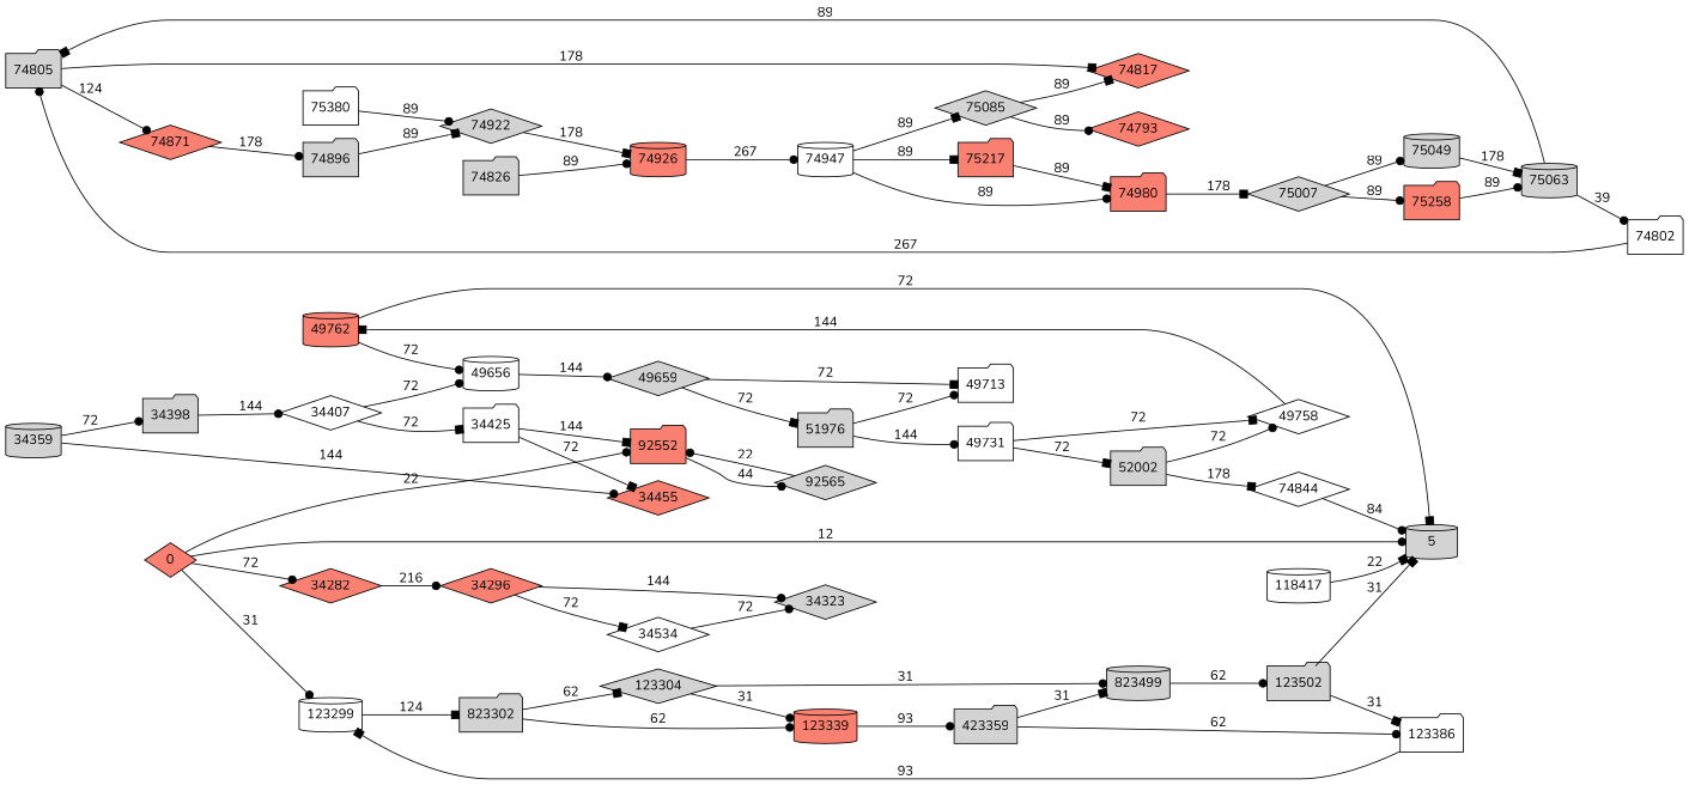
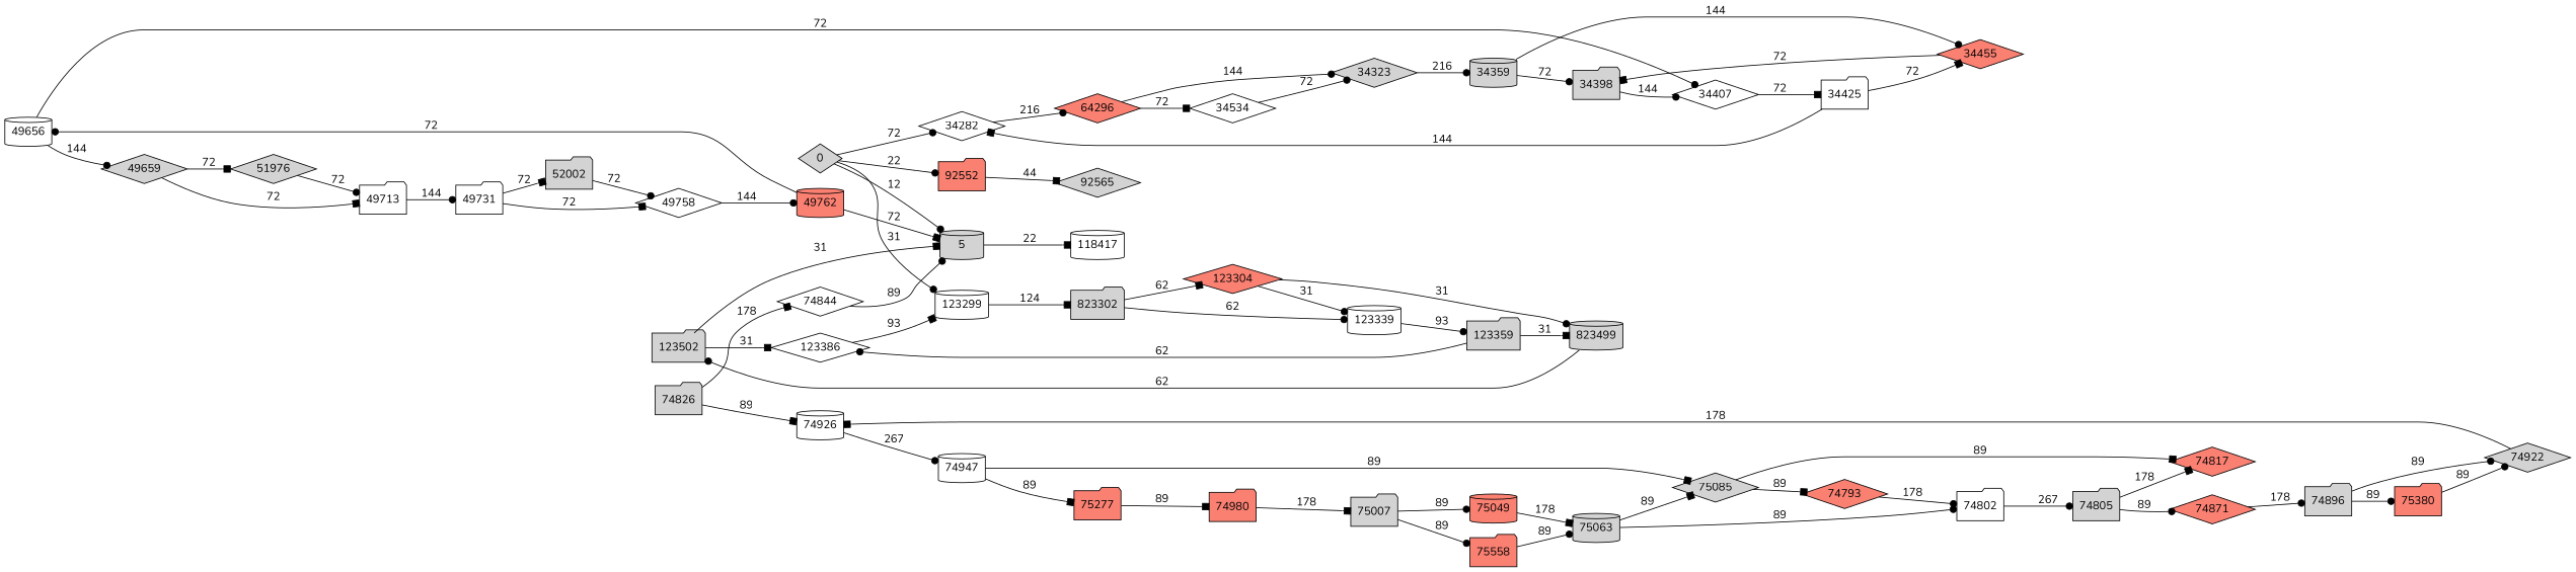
  digraph {
    fontname=Nunito
    rankdir=LR
    node [fillcolor=lightgrey fontname=Nunito shape=folder style=filled]
    edge [arrowhead=dot fontname=Nunito]
-   34282 [fillcolor=salmon shape=diamond]
-   34296 [fillcolor=salmon shape=diamond]
+   34282 [fillcolor=white shape=diamond]
+   34296 [fillcolor=salmon shape=diamond label=64296]
    34323 [shape=diamond]
    34534 [fillcolor=white shape=diamond]
    34359 [shape=cylinder]
    34398
    34455 [fillcolor=salmon shape=diamond]
    34407 [fillcolor=white shape=diamond]
    34425 [fillcolor=white]
    49656 [fillcolor=white shape=cylinder]
    49659 [shape=diamond]
    49713 [fillcolor=white]
-   51976
+   51976 [shape=diamond]
    49731 [fillcolor=white]
    49758 [fillcolor=white shape=diamond]
    52002
    49762 [fillcolor=salmon shape=cylinder]
    n18 [label=5 shape=cylinder]
    74793 [fillcolor=salmon shape=diamond]
    74802 [fillcolor=white]
    74805
    74817 [fillcolor=salmon shape=diamond]
    74871 [fillcolor=salmon shape=diamond]
    74896
    74844 [fillcolor=white shape=diamond]
    74826
-   74926 [fillcolor=salmon shape=cylinder]
+   74926 [fillcolor=white shape=cylinder]
    74922 [shape=diamond]
-   75380 [fillcolor=white]
+   75380 [fillcolor=salmon]
    74947 [fillcolor=white shape=cylinder]
    74980 [fillcolor=salmon]
-   75217 [fillcolor=salmon]
+   75217 [fillcolor=salmon label=75277]
    75085 [shape=diamond]
-   75007 [shape=diamond]
-   75049 [shape=cylinder]
-   75258 [fillcolor=salmon]
+   75007
+   75049 [fillcolor=salmon shape=cylinder]
+   75258 [fillcolor=salmon label=75558]
    75063 [shape=cylinder]
    92552 [fillcolor=salmon]
    92565 [shape=diamond]
    118417 [fillcolor=white shape=cylinder]
    123299 [fillcolor=white shape=cylinder]
    n42 [label=823302]
-   123304 [shape=diamond]
-   123339 [fillcolor=salmon shape=cylinder]
+   123304 [fillcolor=salmon shape=diamond]
+   123339 [fillcolor=white shape=cylinder]
    n45 [label=823499 shape=cylinder]
-   123359 [label=423359]
+   123359
    123502
-   123386 [fillcolor=white]
-   0 [fillcolor=salmon shape=diamond]
+   123386 [fillcolor=white shape=diamond]
+   0 [shape=diamond]
    34282 -> 34296 [label=216]
    34296 -> 34323 [label=144]
    34296 -> 34534 [arrowhead=box label=72]
+   34323 -> 34359 [label=216]
    34534 -> 34323 [label=72]
    34359 -> 34398 [label=72]
    34359 -> 34455 [label=144]
    34398 -> 34407 [label=144]
+   34455 -> 34398 [arrowhead=box label=72]
    34407 -> 34425 [arrowhead=box label=72]
-   34407 -> 49656 [label=72]
-   34425 -> 92552 [arrowhead=box label=144]
+   49656 -> 34407 [label=72]
+   34425 -> 34282 [arrowhead=box label=144]
    34425 -> 34455 [arrowhead=box label=72]
    49656 -> 49659 [label=144]
    49659 -> 49713 [arrowhead=box label=72]
    49659 -> 51976 [arrowhead=box label=72]
-   51976 -> 49731 [label=144]
+   49713 -> 49731 [label=144]
    51976 -> 49713 [label=72]
    49731 -> 49758 [arrowhead=box label=72]
    49731 -> 52002 [arrowhead=box label=72]
-   49758 -> 49762 [arrowhead=box label=144]
+   49758 -> 49762 [label=144]
    52002 -> 49758 [label=72]
    49762 -> 49656 [label=72]
    49762 -> n18 [arrowhead=box label=72]
+   74793 -> 74802 [label=178]
    74802 -> 74805 [label=267]
    74805 -> 74817 [arrowhead=box label=178]
-   74805 -> 74871 [label=124]
+   74805 -> 74871 [label=89]
    74871 -> 74896 [label=178]
-   74896 -> 74922 [arrowhead=box label=89]
-   74844 -> n18 [label=84]
-   52002 -> 74844 [arrowhead=box label=178]
-   74826 -> 74926 [label=89]
+   74896 -> 74922 [label=89]
+   74896 -> 75380 [label=89]
+   74844 -> n18 [label=89]
+   74826 -> 74844 [arrowhead=box label=178]
+   74826 -> 74926 [arrowhead=box label=89]
    74926 -> 74947 [label=267]
    74922 -> 74926 [arrowhead=box label=178]
    75380 -> 74922 [label=89]
-   74947 -> 74980 [label=89]
    74947 -> 75217 [arrowhead=box label=89]
    74947 -> 75085 [arrowhead=box label=89]
    74980 -> 75007 [arrowhead=box label=178]
    75217 -> 74980 [arrowhead=box label=89]
-   75085 -> 74793 [label=89]
+   75085 -> 74793 [arrowhead=box label=89]
    75085 -> 74817 [arrowhead=box label=89]
    75007 -> 75049 [label=89]
    75007 -> 75258 [label=89]
    75049 -> 75063 [arrowhead=box label=178]
    75258 -> 75063 [label=89]
-   75063 -> 74802 [label=39]
-   75063 -> 74805 [arrowhead=box label=89]
-   92552 -> 92565 [label=44]
-   92565 -> 92552 [label=22]
-   118417 -> n18 [arrowhead=box label=22]
+   75063 -> 74802 [label=89]
+   75063 -> 75085 [arrowhead=box label=89]
+   92552 -> 92565 [arrowhead=box label=44]
+   n18 -> 118417 [arrowhead=box label=22]
    123299 -> n42 [arrowhead=box label=124]
    n42 -> 123304 [arrowhead=box label=62]
    n42 -> 123339 [label=62]
    123304 -> 123339 [label=31]
    123304 -> n45 [label=31]
    123339 -> 123359 [label=93]
    n45 -> 123502 [label=62]
    123359 -> n45 [arrowhead=box label=31]
    123359 -> 123386 [label=62]
    123502 -> n18 [arrowhead=box label=31]
    123502 -> 123386 [arrowhead=box label=31]
    123386 -> 123299 [arrowhead=box label=93]
    0 -> 34282 [label=72]
    0 -> n18 [label=12]
    0 -> 92552 [label=22]
    0 -> 123299 [label=31]
  }
